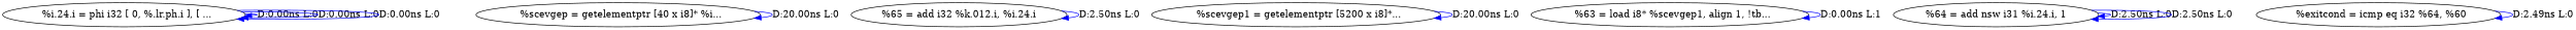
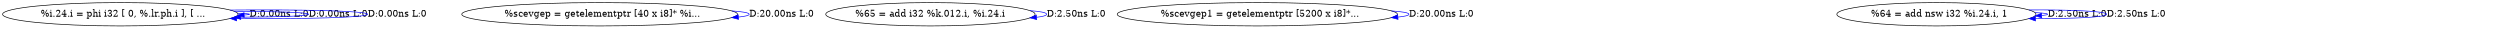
  digraph {
    edge [color=blue]
    n1 [label="  %i.24.i = phi i32 [ 0, %.lr.ph.i ], [ ..."]
    n2 [label="  %scevgep = getelementptr [40 x i8]* %i..."]
    n3 [label="%65 = add i32 %k.012.i, %i.24.i"]
    n4 [label="  %scevgep1 = getelementptr [5200 x i8]*..."]
-   n5 [label="  %63 = load i8* %scevgep1, align 1, !tb..."]
-   n6 [label="%64 = add nsw i31 %i.24.i, 1"]
-   n7 [label="  %exitcond = icmp eq i32 %64, %60"]
+   n6 [label="  %64 = add nsw i32 %i.24.i, 1"]
    n1 -> n1 [label="D:0.00ns L:0"]
    n1 -> n1 [label="D:0.00ns L:0"]
    n1 -> n1 [label="D:0.00ns L:0"]
    n2 -> n2 [label="D:20.00ns L:0"]
    n3 -> n3 [label="D:2.50ns L:0"]
    n4 -> n4 [label="D:20.00ns L:0"]
-   n5 -> n5 [label="D:0.00ns L:1"]
    n6 -> n6 [label="D:2.50ns L:0"]
    n6 -> n6 [label="D:2.50ns L:0"]
-   n7 -> n7 [label="D:2.49ns L:0"]
  }
